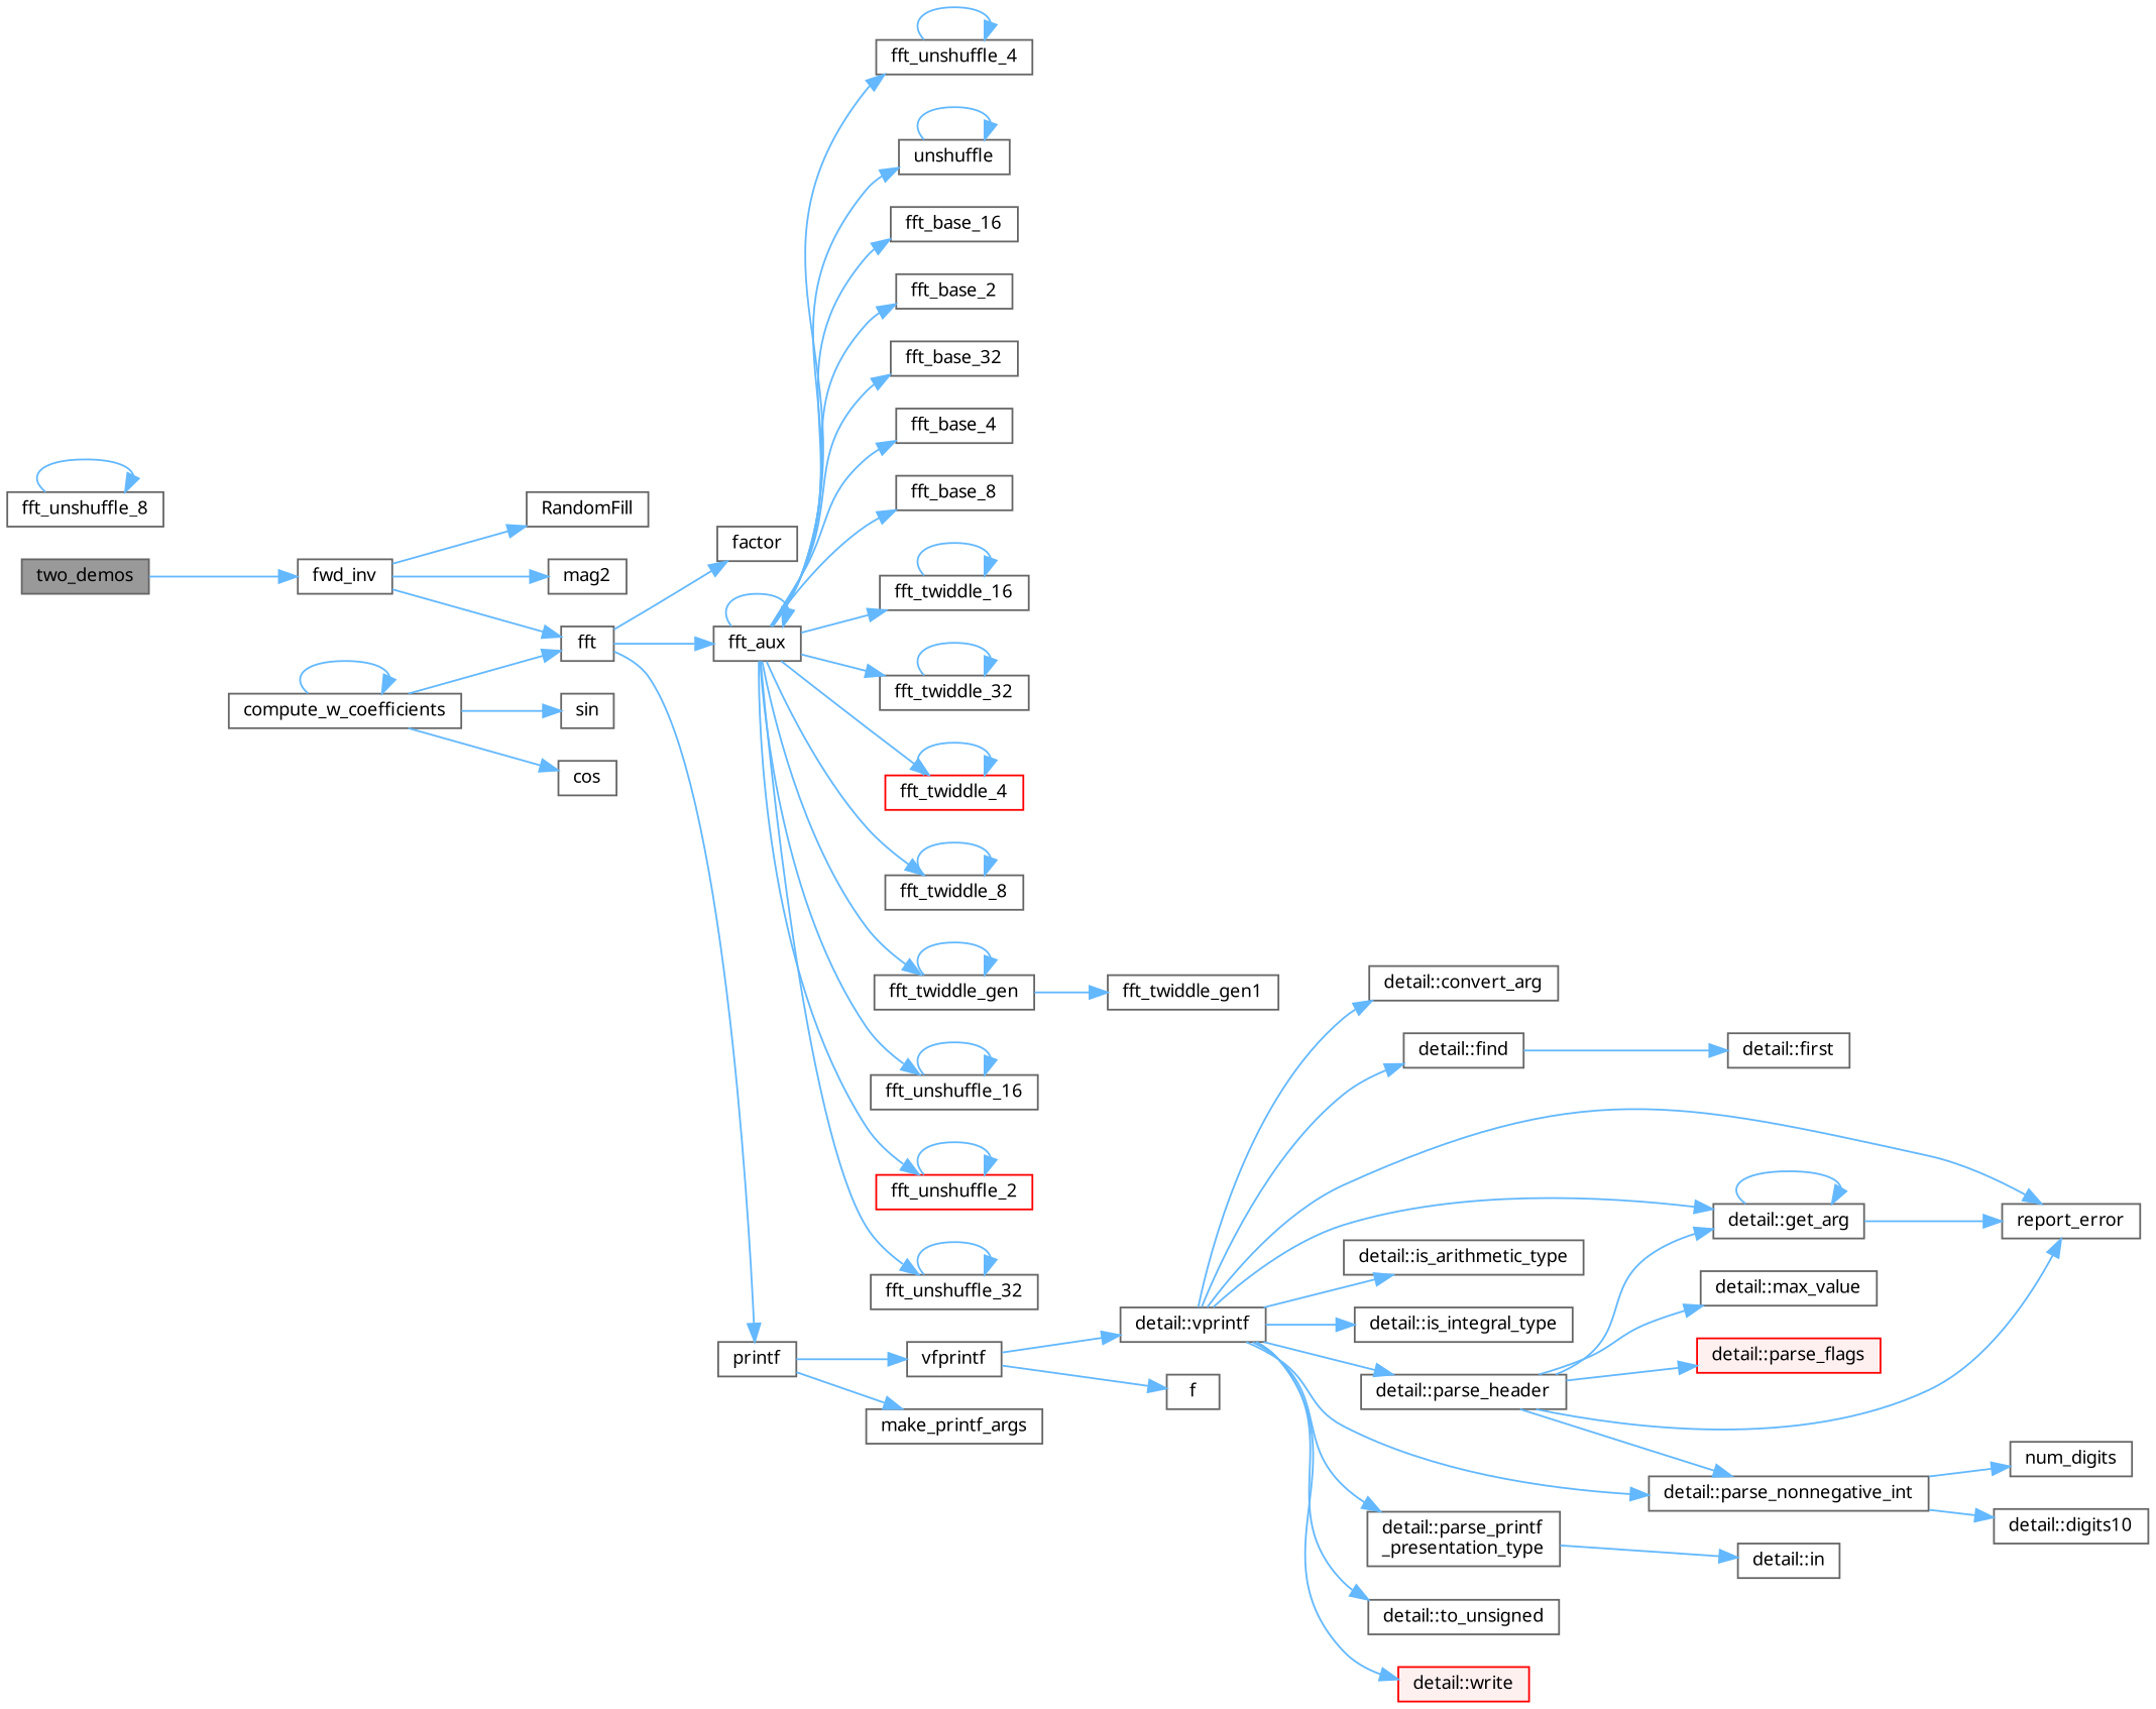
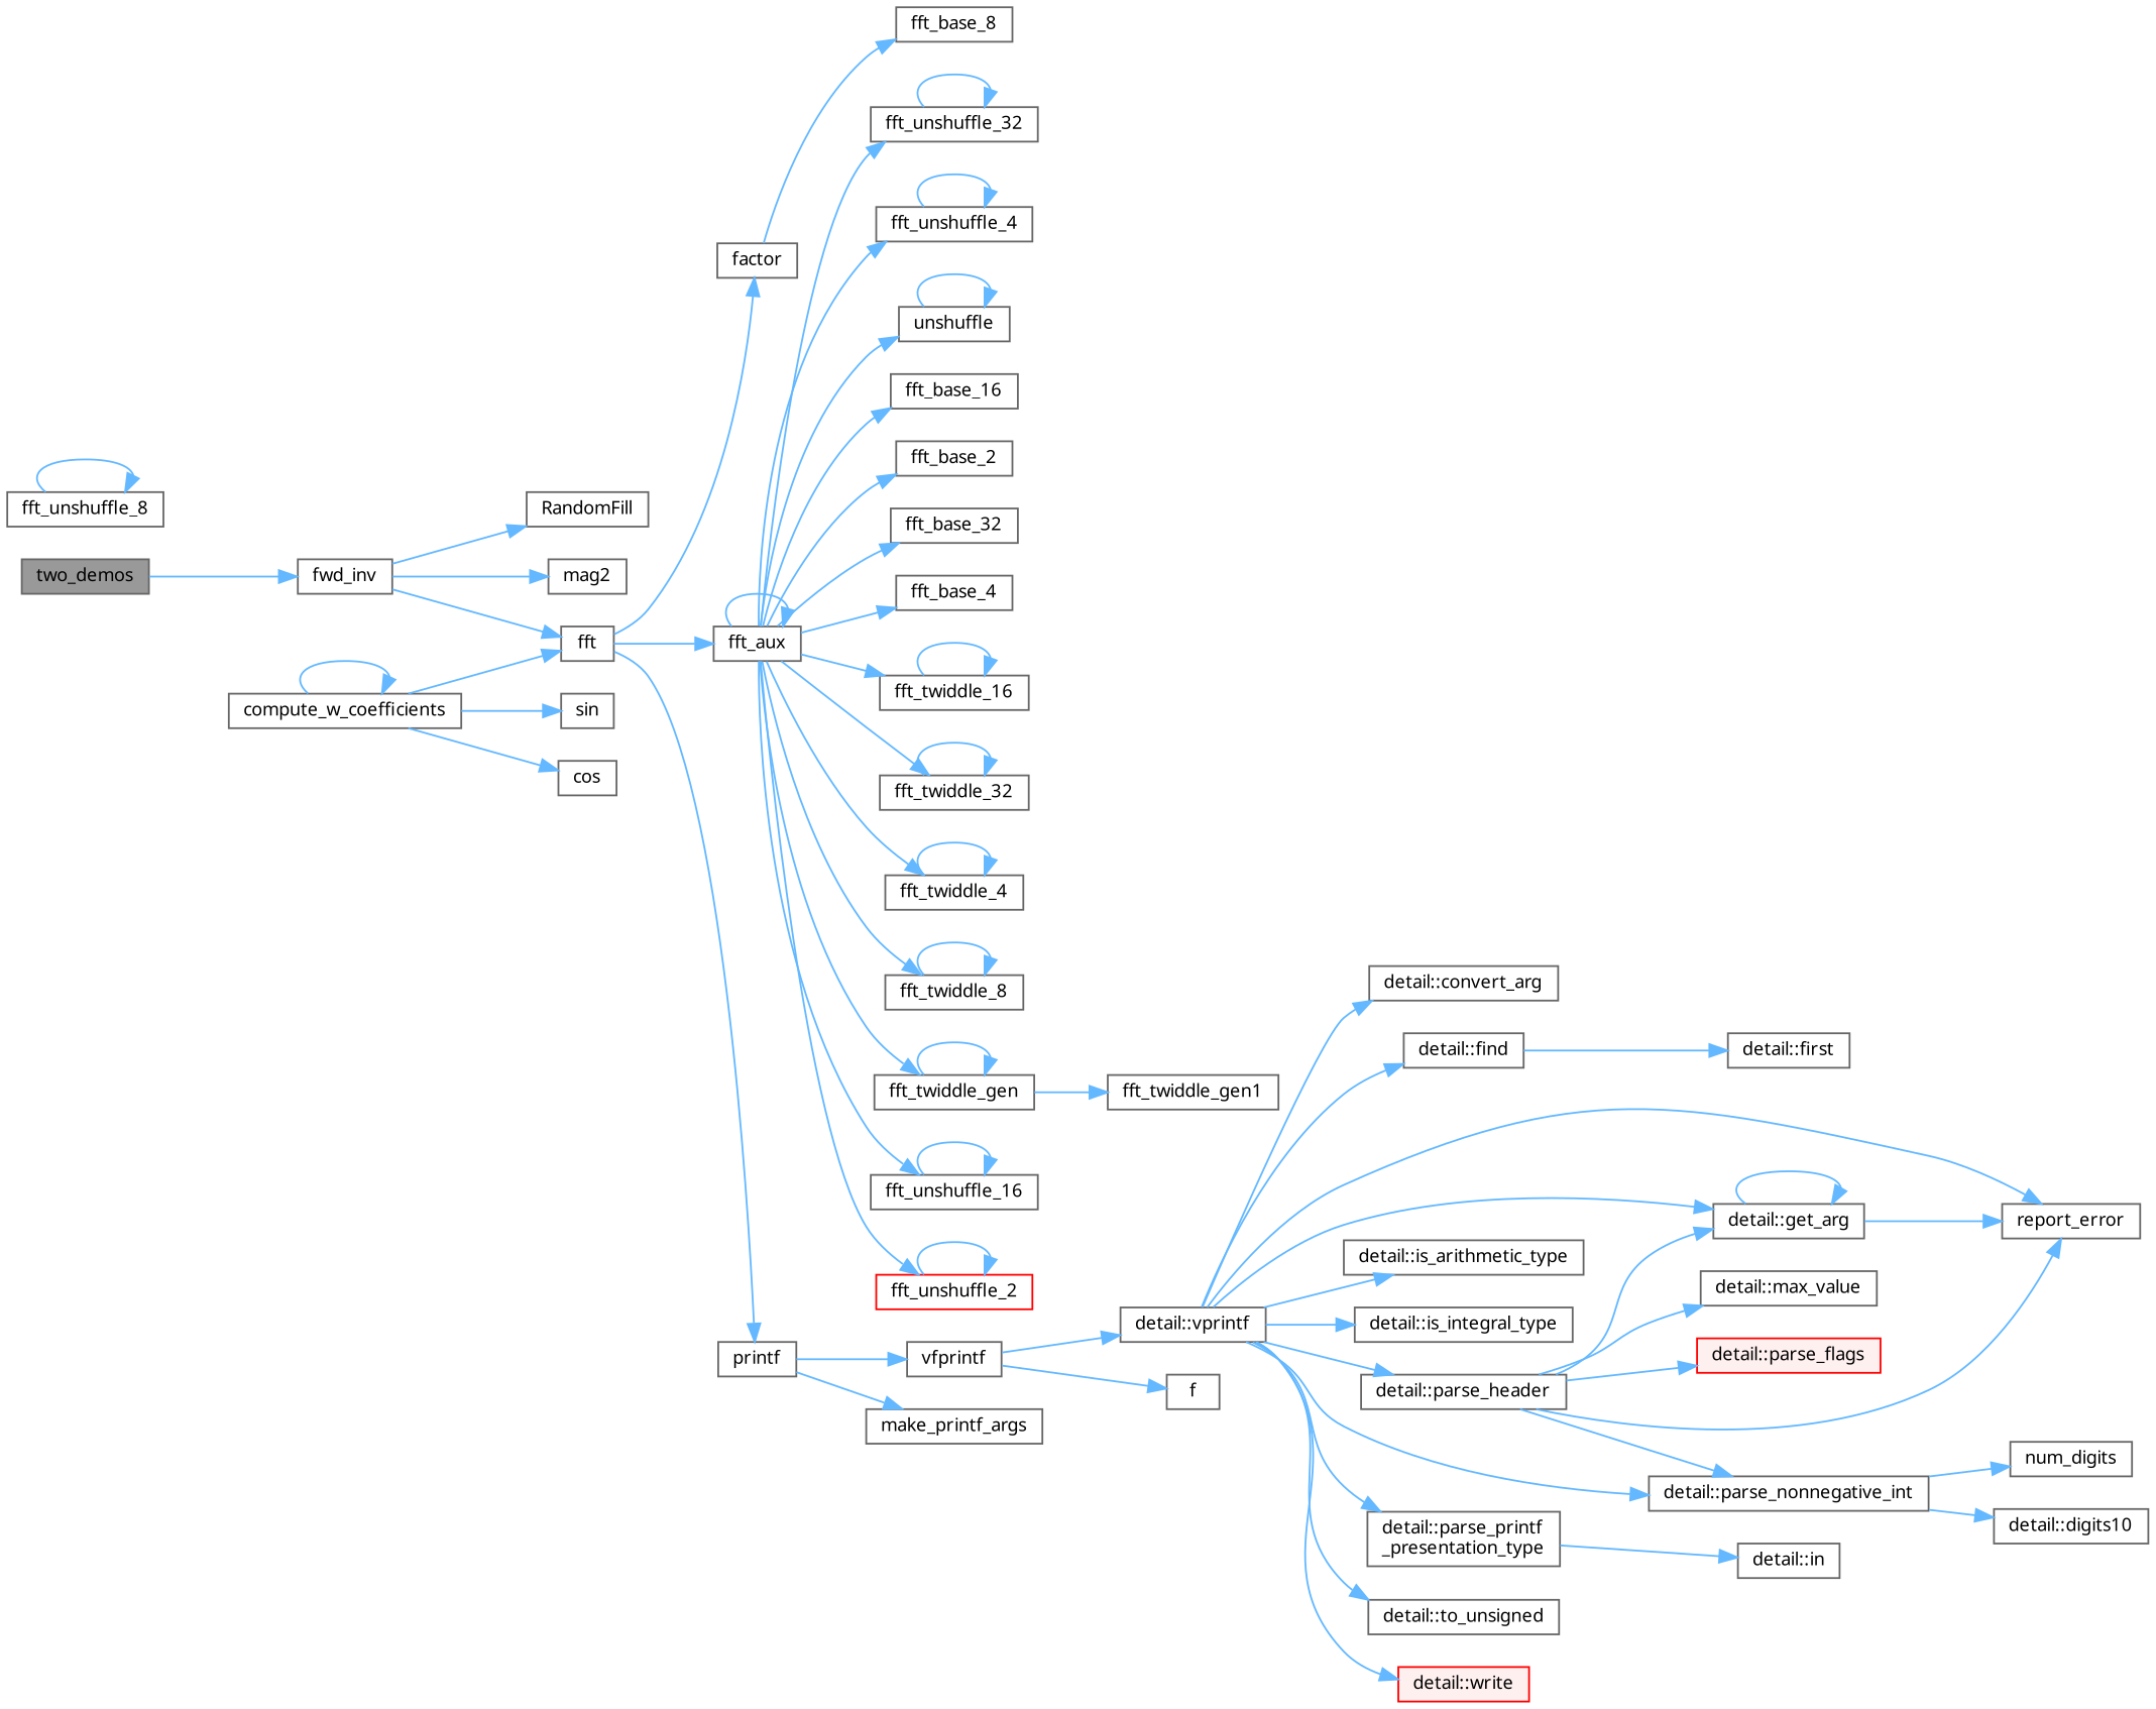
  digraph {
    fontname="Noto Sans"
    rankdir=LR
    node [color=grey40 fillcolor=white fontname="Noto Sans" fontsize=10 shape=box style=filled]
    edge [color=steelblue1 fontname="Noto Sans" fontsize=10 labelfontname=Helvetica labelfontsize=10 style=solid]
    n1 [color=gray40 fillcolor=grey60 fontcolor=black height=0.2 label=two_demos width=0.4]
    n2 [height=0.2 label=fwd_inv width=0.4]
    n3 [height=0.2 label=fft width=0.4]
    n4 [height=0.2 label=mag2 width=0.4]
    n5 [height=0.2 label=RandomFill width=0.4]
    n6 [height=0.2 label=factor width=0.4]
    n7 [height=0.2 label=fft_aux width=0.4]
    n8 [height=0.2 label=printf width=0.4]
    n9 [height=0.2 label=compute_w_coefficients width=0.4]
    n10 [height=0.2 label=cos width=0.4]
    n11 [height=0.2 label=sin width=0.4]
    n12 [height=0.2 label=fft_base_16 width=0.4]
    n13 [height=0.2 label=fft_base_2 width=0.4]
    n14 [height=0.2 label=fft_base_32 width=0.4]
    n15 [height=0.2 label=fft_base_4 width=0.4]
    n16 [height=0.2 label=fft_base_8 width=0.4]
    n17 [height=0.2 label=fft_twiddle_16 width=0.4]
    n18 [height=0.2 label=fft_twiddle_32 width=0.4]
-   n19 [color=red height=0.2 label=fft_twiddle_4 width=0.4]
+   n19 [height=0.2 label=fft_twiddle_4 width=0.4]
    n20 [height=0.2 label=fft_twiddle_8 width=0.4]
    n21 [height=0.2 label=fft_twiddle_gen width=0.4]
    n22 [height=0.2 label=fft_unshuffle_16 width=0.4]
    n23 [color=red height=0.2 label=fft_unshuffle_2 width=0.4]
    n24 [height=0.2 label=fft_unshuffle_32 width=0.4]
    n25 [height=0.2 label=fft_unshuffle_4 width=0.4]
    n26 [height=0.2 label=unshuffle width=0.4]
    n27 [height=0.2 label=make_printf_args width=0.4]
    n28 [height=0.2 label=vfprintf width=0.4]
    n29 [height=0.2 label=fft_twiddle_gen1 width=0.4]
    n30 [height=0.2 label=fft_unshuffle_8 width=0.4]
    n31 [height=0.2 label=f width=0.4]
    n32 [height=0.2 label="detail::vprintf" width=0.4]
    n33 [height=0.2 label="detail::convert_arg" width=0.4]
    n34 [height=0.2 label="detail::find" width=0.4]
    n35 [height=0.2 label="detail::get_arg" width=0.4]
    n36 [height=0.2 label=report_error width=0.4]
    n37 [height=0.2 label="detail::is_arithmetic_type" width=0.4]
    n38 [height=0.2 label="detail::is_integral_type" width=0.4]
    n39 [height=0.2 label="detail::parse_header" width=0.4]
    n40 [height=0.2 label="detail::parse_nonnegative_int" width=0.4]
    n41 [height=0.2 label="detail::parse_printf\l_presentation_type" width=0.4]
    n42 [height=0.2 label="detail::to_unsigned" width=0.4]
    n43 [color=red fillcolor="#FFF0F0" height=0.2 label="detail::write" width=0.4]
    n44 [height=0.2 label="detail::first" width=0.4]
    n45 [height=0.2 label="detail::max_value" width=0.4]
    n46 [color=red fillcolor="#FFF0F0" height=0.2 label="detail::parse_flags" width=0.4]
    n47 [height=0.2 label="detail::digits10" width=0.4]
    n48 [height=0.2 label=num_digits width=0.4]
    n49 [height=0.2 label="detail::in" width=0.4]
    n1 -> n2
    n2 -> n3
    n2 -> n4
    n2 -> n5
    n3 -> n6
    n3 -> n7
    n3 -> n8
    n7 -> n7
    n7 -> n12
    n7 -> n13
    n7 -> n14
    n7 -> n15
-   n7 -> n16
+   n6 -> n16
    n7 -> n17
    n7 -> n18
    n7 -> n19
    n7 -> n20
    n7 -> n21
    n7 -> n22
    n7 -> n23
    n7 -> n24
    n7 -> n25
    n7 -> n26
    n8 -> n27
    n8 -> n28
    n9 -> n3
    n9 -> n9
    n9 -> n10
    n9 -> n11
    n17 -> n17
    n18 -> n18
    n19 -> n19
    n20 -> n20
    n21 -> n21
    n21 -> n29
    n22 -> n22
    n23 -> n23
    n24 -> n24
    n25 -> n25
    n26 -> n26
    n28 -> n31
    n28 -> n32
    n30 -> n30
    n32 -> n33
    n32 -> n34
    n32 -> n35
    n32 -> n36
    n32 -> n37
    n32 -> n38
    n32 -> n39
    n32 -> n40
    n32 -> n41
    n32 -> n42
    n32 -> n43
    n34 -> n44
    n35 -> n35
    n35 -> n36
    n39 -> n35
    n39 -> n36
    n39 -> n40
    n39 -> n45
    n39 -> n46
    n40 -> n47
    n40 -> n48
    n41 -> n49
  }
